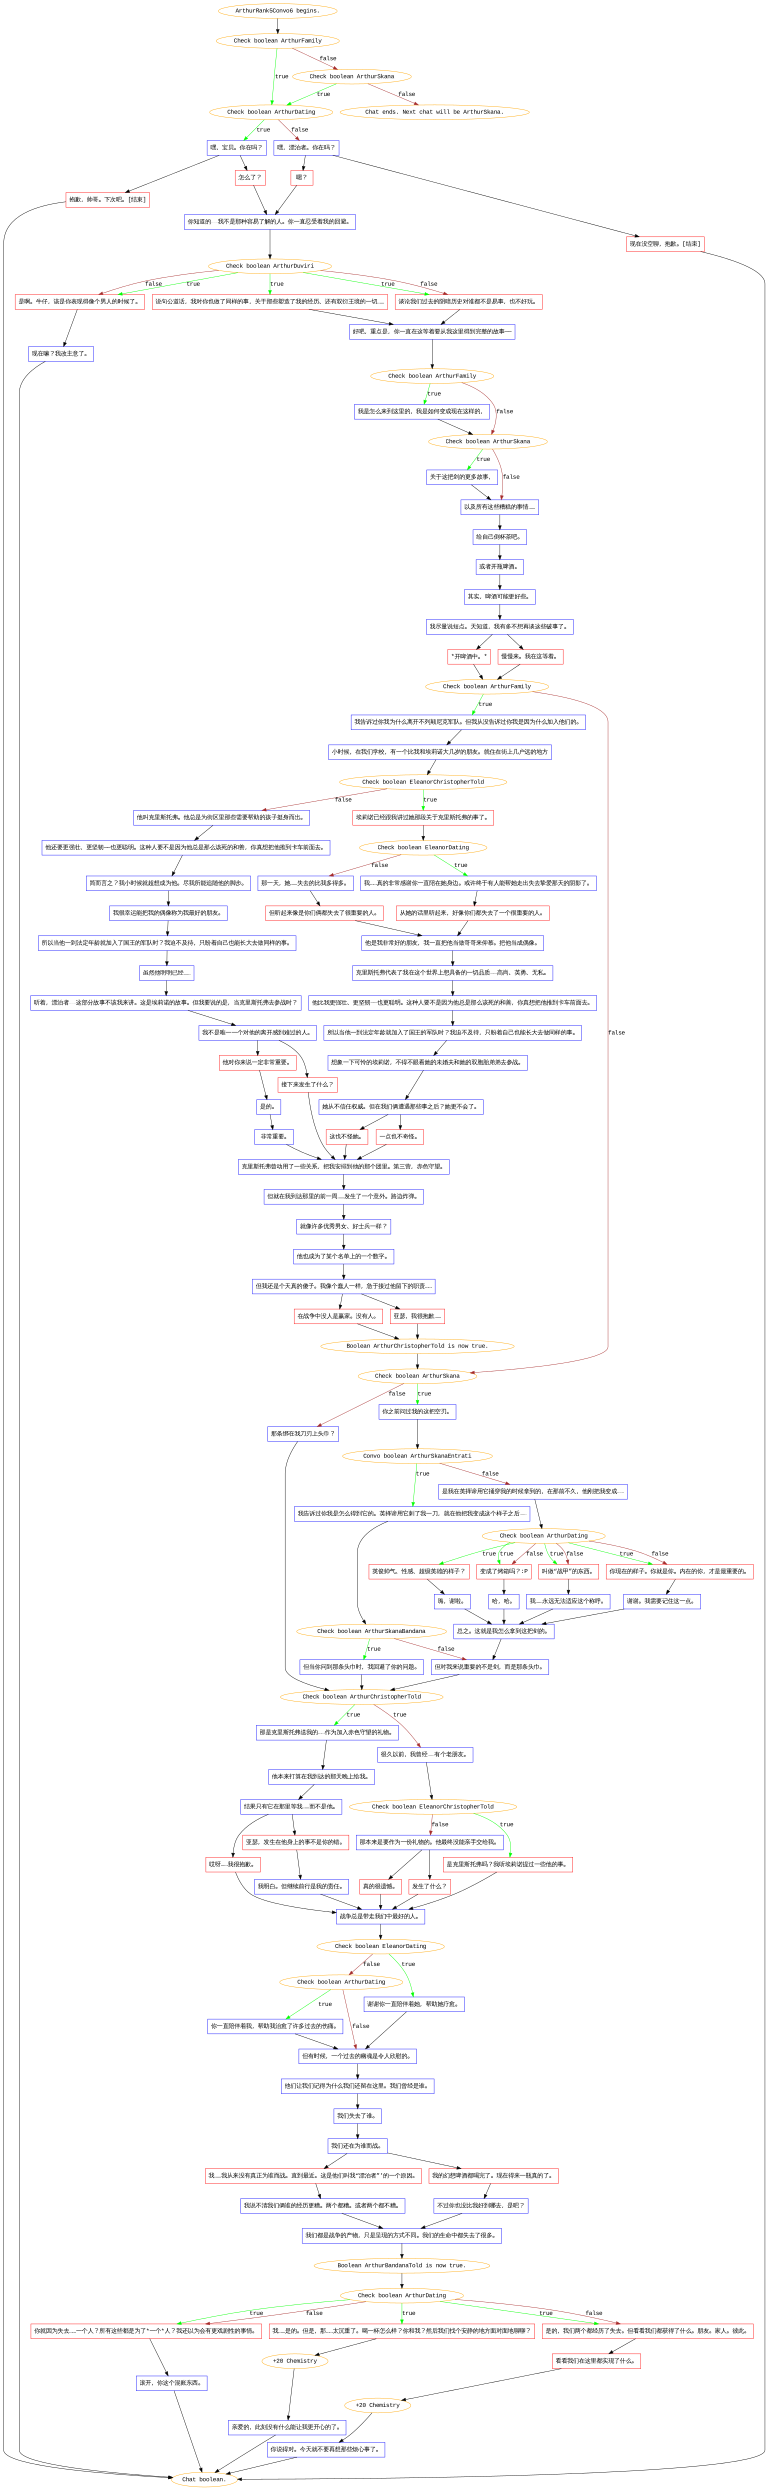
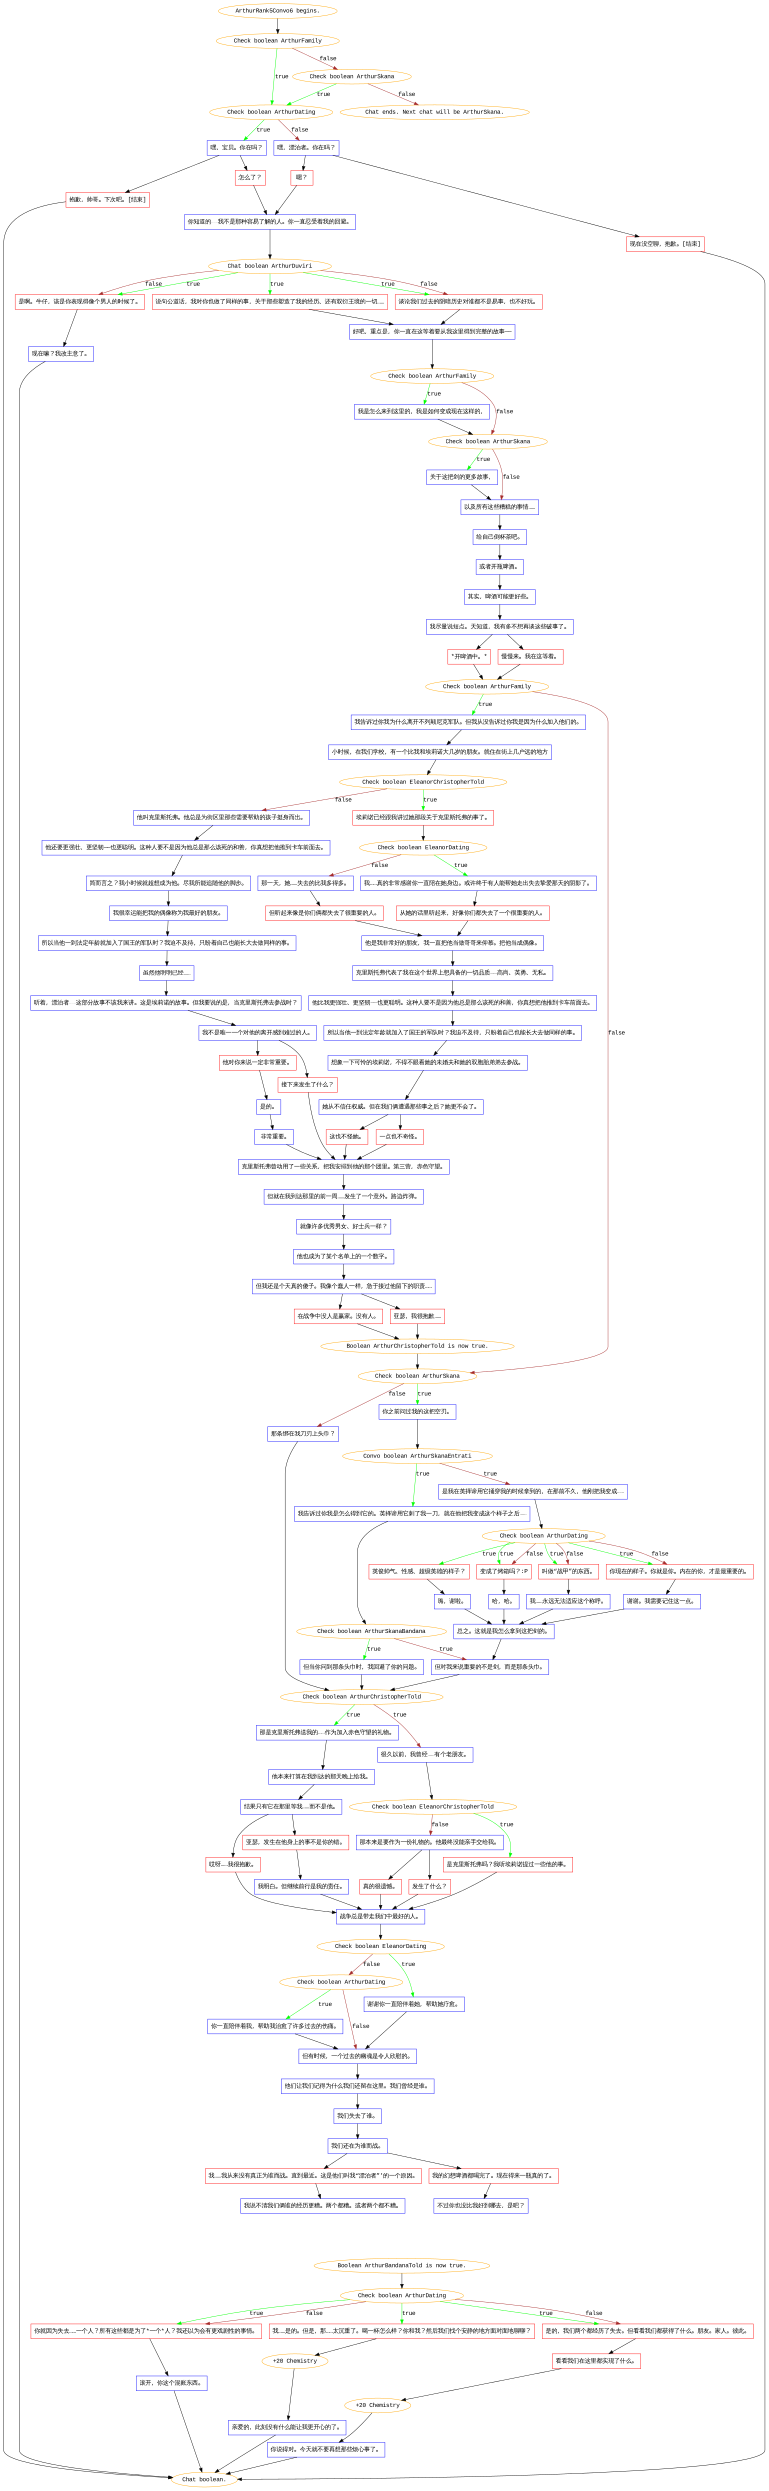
  digraph {
    fontname="Liberation Mono"
    node [color=blue fontname="Liberation Mono" shape=box]
    edge [fontname="Liberation Mono"]
    "ArthurRank5Convo6 begins." [color=orange shape=""]
    n2 [color=orange label="Check boolean ArthurFamily" shape=""]
    n3 [color=orange label="Check boolean ArthurDating" shape=""]
    n4 [color=orange label="Check boolean ArthurSkana" shape=""]
    n5 [label="嘿，宝贝。你在吗？"]
    n6 [label="嘿，漂泊者。你在吗？"]
    "Chat ends. Next chat will be ArthurSkana." [color=orange shape=""]
    n8 [color=red label="怎么了？"]
    n9 [color=red label="抱歉，帅哥。下次吧。[结束]"]
    n10 [color=red label="嗯？"]
    n11 [color=red label="现在没空聊，抱歉。[结束]"]
    n12 [label="你知道的……我不是那种容易了解的人。你一直忍受着我的回避。"]
    n13 [color=orange label="Chat boolean." shape=""]
-   n14 [color=orange label="Check boolean ArthurDuviri" shape=""]
+   n14 [color=orange label="Chat boolean ArthurDuviri" shape=""]
    n15 [color=red label="说句公道话，我对你也做了同样的事，关于那些塑造了我的经历、还有双衍王境的一切……"]
    n16 [color=red label="谈论我们过去的阴暗历史对谁都不是易事，也不好玩。"]
    n17 [color=red label="是啊。牛仔，该是你表现得像个男人的时候了。"]
    n18 [label="好吧，重点是，你一直在这等着要从我这里得到完整的故事——"]
    n19 [label="现在嘛？我改主意了。"]
    n20 [color=orange label="Check boolean ArthurFamily" shape=""]
    n21 [label="我是怎么来到这里的，我是如何变成现在这样的，"]
    n22 [color=orange label="Check boolean ArthurSkana" shape=""]
    n23 [label="关于这把剑的更多故事，"]
    n24 [label="以及所有这些糟糕的事情……"]
    n25 [label="给自己倒杯茶吧。"]
    n26 [label="或者开瓶啤酒。"]
    n27 [label="其实，啤酒可能更好些。"]
    n28 [label="我尽量说短点。天知道，我有多不想再谈这些破事了。"]
    n29 [color=red label="*开啤酒中。*"]
    n30 [color=red label="慢慢来。我在这等着。"]
    n31 [color=orange label="Check boolean ArthurFamily" shape=""]
    n32 [label="我告诉过你我为什么离开不列颠尼克军队。但我从没告诉过你我是因为什么加入他们的。"]
    n33 [color=orange label="Check boolean ArthurSkana" shape=""]
    n34 [label="小时候，在我们学校，有一个比我和埃莉诺大几岁的朋友。就住在街上几户远的地方"]
    n35 [label="你之前问过我的这把空刃。"]
    n36 [label="那条绑在我刀刃上头巾？"]
    n37 [color=orange label="Check boolean EleanorChristopherTold" shape=""]
    n38 [color=orange label="Convo boolean ArthurSkanaEntrati" shape=""]
    n39 [color=orange label="Check boolean ArthurChristopherTold" shape=""]
    n40 [color=red label="埃莉诺已经跟我讲过她那段关于克里斯托弗的事了。"]
    n41 [label="他叫克里斯托弗。他总是为街区里那些需要帮助的孩子挺身而出。"]
    n42 [label="我告诉过你我是怎么得到它的。英择谛用它刺了我一刀，就在他把我变成这个样子之后……"]
    n43 [label="是我在英择谛用它捅穿我的时候拿到的，在那前不久，他刚把我变成……"]
    n44 [label="那是克里斯托弗送我的……作为加入赤色守望的礼物。"]
    n45 [label="很久以前，我曾经……有个老朋友。"]
    n46 [color=orange label="Check boolean EleanorDating" shape=""]
    n47 [label="他还要更强壮、更坚韧——也更聪明。这种人要不是因为他总是那么该死的和善，你真想把他推到卡车前面去。"]
    n48 [color=orange label="Check boolean ArthurSkanaBandana" shape=""]
    n49 [color=orange label="Check boolean ArthurDating" shape=""]
    n50 [label="他本来打算在我到达的那天晚上给我。"]
    n51 [color=orange label="Check boolean EleanorChristopherTold" shape=""]
    n52 [label="我……真的非常感谢你一直陪在她身边。或许终于有人能帮她走出失去挚爱那天的阴影了。"]
    n53 [label="那一天，她……失去的比我多得多。"]
    n54 [label="简而言之？我小时候就超想成为他。尽我所能追随他的脚步。"]
    n55 [label="但当你问到那条头巾时，我回避了你的问题。"]
    n56 [label="但对我来说重要的不是剑，而是那条头巾。"]
    n57 [color=red label="英俊帅气、性感、超级英雄的样子？"]
    n58 [color=red label="变成了烤箱吗？:P"]
    n59 [color=red label="叫做“战甲”的东西。"]
    n60 [color=red label="你现在的样子。你就是你。内在的你，才是最重要的。"]
    n61 [label="结果只有它在那里等我……而不是他。"]
    n62 [color=red label="是克里斯托弗吗？我听埃莉诺提过一些他的事。"]
    n63 [label="那本来是要作为一份礼物的。他最终没能亲手交给我。"]
    n64 [color=red label="从她的话里听起来，好像你们都失去了一个很重要的人。"]
    n65 [color=red label="但听起来像是你们俩都失去了很重要的人。"]
    n66 [label="我很幸运能把我的偶像称为我最好的朋友。"]
    n67 [label="嗨，谢啦。"]
    n68 [label="哈，哈。"]
    n69 [label="我……永远无法适应这个称呼。"]
    n70 [label="谢谢。我需要记住这一点。"]
    n71 [color=red label="亚瑟，发生在他身上的事不是你的错。"]
    n72 [color=red label="哎呀……我很抱歉。"]
    n73 [label="战争总是带走我们中最好的人。"]
    n74 [color=red label="发生了什么？"]
    n75 [color=red label="真的很遗憾。"]
    n76 [label="他是我非常好的朋友，我一直把他当做哥哥来仰慕。把他当成偶像。"]
    n77 [label="所以当他一到法定年龄就加入了国王的军队时？我迫不及待，只盼着自己也能长大去做同样的事。"]
    n78 [label="总之。这就是我怎么拿到这把剑的。"]
    n79 [label="我明白。但继续前行是我的责任。"]
    n80 [color=orange label="Check boolean EleanorDating" shape=""]
    n81 [label="克里斯托弗代表了我在这个世界上想具备的一切品质——高尚、英勇、无私。"]
    n82 [label="虽然他明明已经……"]
    n83 [label="谢谢你一直陪伴着她，帮助她疗愈。"]
    n84 [color=orange label="Check boolean ArthurDating" shape=""]
    n85 [label="他比我更强壮、更坚韧——也更聪明。这种人要不是因为他总是那么该死的和善，你真想把他推到卡车前面去。"]
    n86 [label="听着，漂泊者……这部分故事不该我来讲。这是埃莉诺的故事。但我要说的是，当克里斯托弗去参战时？"]
    n87 [label="但有时候，一个过去的幽魂是令人欣慰的。"]
    n88 [label="你一直陪伴着我，帮助我治愈了许多过去的伤痛。"]
    n89 [label="所以当他一到法定年龄就加入了国王的军队时？我迫不及待，只盼着自己也能长大去做同样的事。"]
    n90 [label="我不是唯一一个对他的离开感到难过的人。"]
    n91 [label="他们让我们记得为什么我们还留在这里。我们曾经是谁。"]
    n92 [label="想象一下可怜的埃莉诺，不得不眼看她的未婚夫和她的双胞胎弟弟去参战。"]
    n93 [color=red label="他对你来说一定非常重要。"]
    n94 [color=red label="接下来发生了什么？"]
    n95 [label="我们失去了谁。"]
    n96 [label="她从不信任权威。但在我们俩遭遇那些事之后？她更不会了。"]
    n97 [label="是的。"]
    n98 [label="克里斯托弗曾动用了一些关系，把我安排到他的那个团里。第三营，赤色守望。"]
    n99 [label="我们还在为谁而战。"]
    n100 [color=red label="这也不怪她。"]
    n101 [color=red label="一点也不奇怪。"]
    n102 [label=" 非常重要。"]
    n103 [label="但就在我到达那里的前一周……发生了一个意外。路边炸弹。"]
    n104 [color=red label="我……我从来没有真正为谁而战。直到最近。这是他们叫我“漂泊者”’的一个原因。"]
    n105 [color=red label="我的幻想啤酒都喝完了。现在得来一瓶真的了。"]
    n106 [label="就像许多优秀男女、好士兵一样？"]
    n107 [label="我说不清我们俩谁的经历更糟。两个都糟。或者两个都不糟。"]
    n108 [label="不过你也没比我好到哪去，是吧？"]
    n109 [label="他也成为了某个名单上的一个数字。"]
-   n110 [label="我们都是战争的产物，只是呈现的方式不同。我们的生命中都失去了很多。"]
    n111 [label="但我还是个天真的傻子。我像个蠢人一样，急于接过他留下的职责……"]
    n112 [color=orange label="Boolean ArthurBandanaTold is now true." shape=""]
    n113 [color=red label="亚瑟，我很抱歉……"]
    n114 [color=red label="在战争中没人是赢家。没有人。"]
    n115 [color=orange label="Check boolean ArthurDating" shape=""]
    n116 [color=orange label="Boolean ArthurChristopherTold is now true." shape=""]
    n117 [color=red label="我……是的。但是，那……太沉重了。喝一杯怎么样？你和我？然后我们找个安静的地方面对面地聊聊？"]
    n118 [color=red label="是的，我们两个都经历了失去。但看看我们都获得了什么。朋友。家人。彼此。"]
    n119 [color=red label="你就因为失去……一个人？所有这些都是为了*一个*人？我还以为会有更戏剧性的事情。"]
    n120 [color=orange label="+20 Chemistry" shape=""]
    n121 [color=red label="看看我们在这里都实现了什么。"]
    n122 [label="滚开，你这个混账东西。"]
    n123 [label="亲爱的，此刻没有什么能让我更开心的了。"]
    n124 [color=orange label="+20 Chemistry" shape=""]
    n125 [label="你说得对。今天就不要再想那些烦心事了。"]
    "ArthurRank5Convo6 begins." -> n2
    n2 -> n3 [color=green label=true]
    n2 -> n4 [color=brown label=false]
    n3 -> n5 [color=green label=true]
    n3 -> n6 [color=brown label=false]
    n4 -> n3 [color=green label=true]
    n4 -> "Chat ends. Next chat will be ArthurSkana." [color=brown label=false]
    n5 -> n8
    n5 -> n9
    n6 -> n10
    n6 -> n11
    n8 -> n12
    n9 -> n13
    n10 -> n12
    n11 -> n13
    n12 -> n14
    n14 -> n15 [color=green label=true]
    n14 -> n16 [color=green label=true]
    n14 -> n16 [color=brown label=false]
    n14 -> n17 [color=green label=true]
    n14 -> n17 [color=brown label=false]
    n15 -> n18
    n16 -> n18
    n17 -> n19
    n18 -> n20
    n19 -> n13
    n20 -> n21 [color=green label=true]
    n20 -> n22 [color=brown label=false]
    n21 -> n22
    n22 -> n23 [color=green label=true]
    n22 -> n24 [color=brown label=false]
    n23 -> n24
    n24 -> n25
    n25 -> n26
    n26 -> n27
    n27 -> n28
    n28 -> n29
    n28 -> n30
    n29 -> n31
    n30 -> n31
    n31 -> n32 [color=green label=true]
    n31 -> n33 [color=brown label=false]
    n32 -> n34
    n33 -> n35 [color=green label=true]
    n33 -> n36 [color=brown label=false]
    n34 -> n37
    n35 -> n38
    n36 -> n39
    n37 -> n40 [color=green label=true]
    n37 -> n41 [color=brown label=false]
    n38 -> n42 [color=green label=true]
-   n38 -> n43 [color=brown label=false]
+   n38 -> n43 [color=brown label=true]
    n39 -> n44 [color=green label=true]
    n39 -> n45 [color=brown label=true]
    n40 -> n46
    n41 -> n47
    n42 -> n48
    n43 -> n49
    n44 -> n50
    n45 -> n51
    n46 -> n52 [color=green label=true]
    n46 -> n53 [color=brown label=false]
    n47 -> n54
    n48 -> n55 [color=green label=true]
-   n48 -> n56 [color=brown label=false]
+   n48 -> n56 [color=brown label=true]
    n49 -> n57 [color=green label=true]
    n49 -> n58 [color=green label=true]
    n49 -> n58 [color=brown label=false]
    n49 -> n59 [color=green label=true]
    n49 -> n59 [color=brown label=false]
    n49 -> n60 [color=green label=true]
    n49 -> n60 [color=brown label=false]
    n50 -> n61
    n51 -> n62 [color=green label=true]
    n51 -> n63 [color=brown label=false]
    n52 -> n64
    n53 -> n65
    n54 -> n66
    n55 -> n39
    n56 -> n39
    n57 -> n67
    n58 -> n68
    n59 -> n69
    n60 -> n70
    n61 -> n71
    n61 -> n72
    n62 -> n73
    n63 -> n74
    n63 -> n75
    n64 -> n76
    n65 -> n76
    n66 -> n77
    n67 -> n78
    n68 -> n78
    n69 -> n78
    n70 -> n78
    n71 -> n79
    n72 -> n73
    n73 -> n80
    n74 -> n73
    n75 -> n73
    n76 -> n81
    n77 -> n82
    n78 -> n56
    n79 -> n73
    n80 -> n83 [color=green label=true]
    n80 -> n84 [color=brown label=false]
    n81 -> n85
    n82 -> n86
    n83 -> n87
    n84 -> n87 [color=brown label=false]
    n84 -> n88 [color=green label=true]
    n85 -> n89
    n86 -> n90
    n87 -> n91
    n88 -> n87
    n89 -> n92
    n90 -> n93
    n90 -> n94
    n91 -> n95
    n92 -> n96
    n93 -> n97
    n94 -> n98
    n95 -> n99
    n96 -> n100
    n96 -> n101
    n97 -> n102
    n98 -> n103
    n99 -> n104
    n99 -> n105
    n100 -> n98
    n101 -> n98
    n102 -> n98
    n103 -> n106
    n104 -> n107
    n105 -> n108
    n106 -> n109
-   n107 -> n110
-   n108 -> n110
    n109 -> n111
-   n110 -> n112
    n111 -> n113
    n111 -> n114
    n112 -> n115
    n113 -> n116
    n114 -> n116
    n115 -> n117 [color=green label=true]
    n115 -> n118 [color=green label=true]
    n115 -> n118 [color=brown label=false]
    n115 -> n119 [color=green label=true]
    n115 -> n119 [color=brown label=false]
    n116 -> n33
    n117 -> n120
    n118 -> n121
    n119 -> n122
    n120 -> n123
    n121 -> n124
    n122 -> n13
    n123 -> n13
    n124 -> n125
    n125 -> n13
  }
